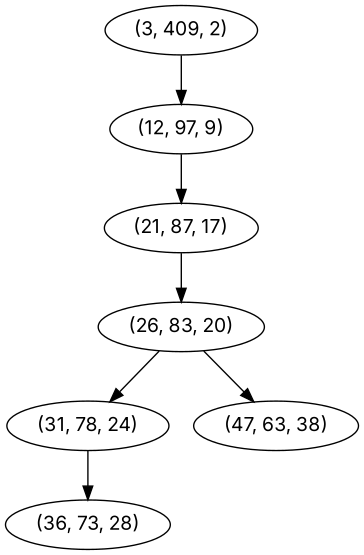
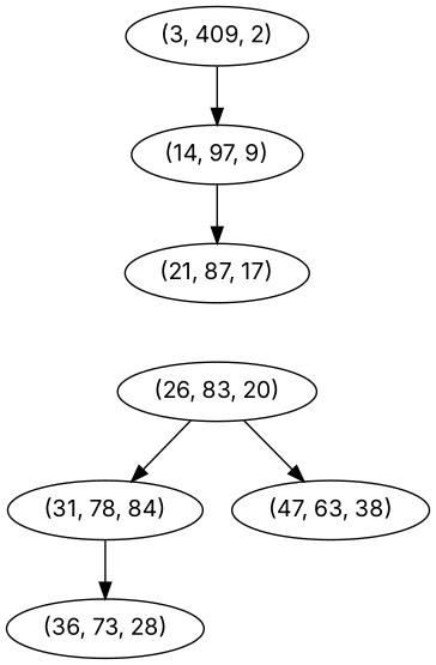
  digraph {
    fontname=Inter
    node [fontname=Inter]
    edge [fontname=Inter]
    n1 [label="(3, 409, 2)"]
-   "(12, 97, 9)"
+   "(12, 97, 9)" [label="(14, 97, 9)"]
    n3 [label="(21, 87, 17)"]
    "(26, 83, 20)"
-   "(31, 78, 24)"
+   "(31, 78, 24)" [label="(31, 78, 84)"]
    "(47, 63, 38)"
    "(36, 73, 28)"
    n1 -> "(12, 97, 9)"
    "(12, 97, 9)" -> n3
-   n3 -> "(26, 83, 20)"
    "(26, 83, 20)" -> "(31, 78, 24)"
    "(26, 83, 20)" -> "(47, 63, 38)"
    "(31, 78, 24)" -> "(36, 73, 28)"
  }
